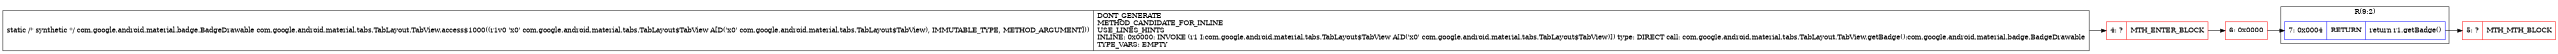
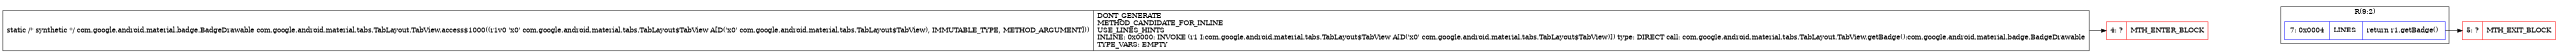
  digraph {
    rankdir=LR
    node [color=red shape=record]
-   n1 [color=blue label="{7\:\ 0x0004|RETURN\l|return r1.getBadge()\l}"]
-   n2 [label="{5\:\ ?|MTH_MTH_BLOCK\l}"]
+   n1 [color=blue label="{7\:\ 0x0004|LINES\l|return r1.getBadge()\l}"]
+   n2 [label="{5\:\ ?|MTH_EXIT_BLOCK\l}"]
    n3 [label="{4\:\ ?|MTH_ENTER_BLOCK\l}"]
-   n4 [label="{6\:\ 0x0000}"]
    n5 [label="{static \/* synthetic *\/ com.google.android.material.badge.BadgeDrawable com.google.android.material.tabs.TabLayout.TabView.access$1000((r1v0 'x0' com.google.android.material.tabs.TabLayout$TabView A[D('x0' com.google.android.material.tabs.TabLayout$TabView), IMMUTABLE_TYPE, METHOD_ARGUMENT]))  | DONT_GENERATE\lMETHOD_CANDIDATE_FOR_INLINE\lUSE_LINES_HINTS\lINLINE: 0x0000: INVOKE  (r1 I:com.google.android.material.tabs.TabLayout$TabView A[D('x0' com.google.android.material.tabs.TabLayout$TabView)]) type: DIRECT call: com.google.android.material.tabs.TabLayout.TabView.getBadge():com.google.android.material.badge.BadgeDrawable\lTYPE_VARS: EMPTY\l}" color=""]
    subgraph cluster_1 {
      label="R(9:2)"
      n1
    }
    n1 -> n2
-   n3 -> n4
-   n4 -> n1
    n5 -> n3
  }
